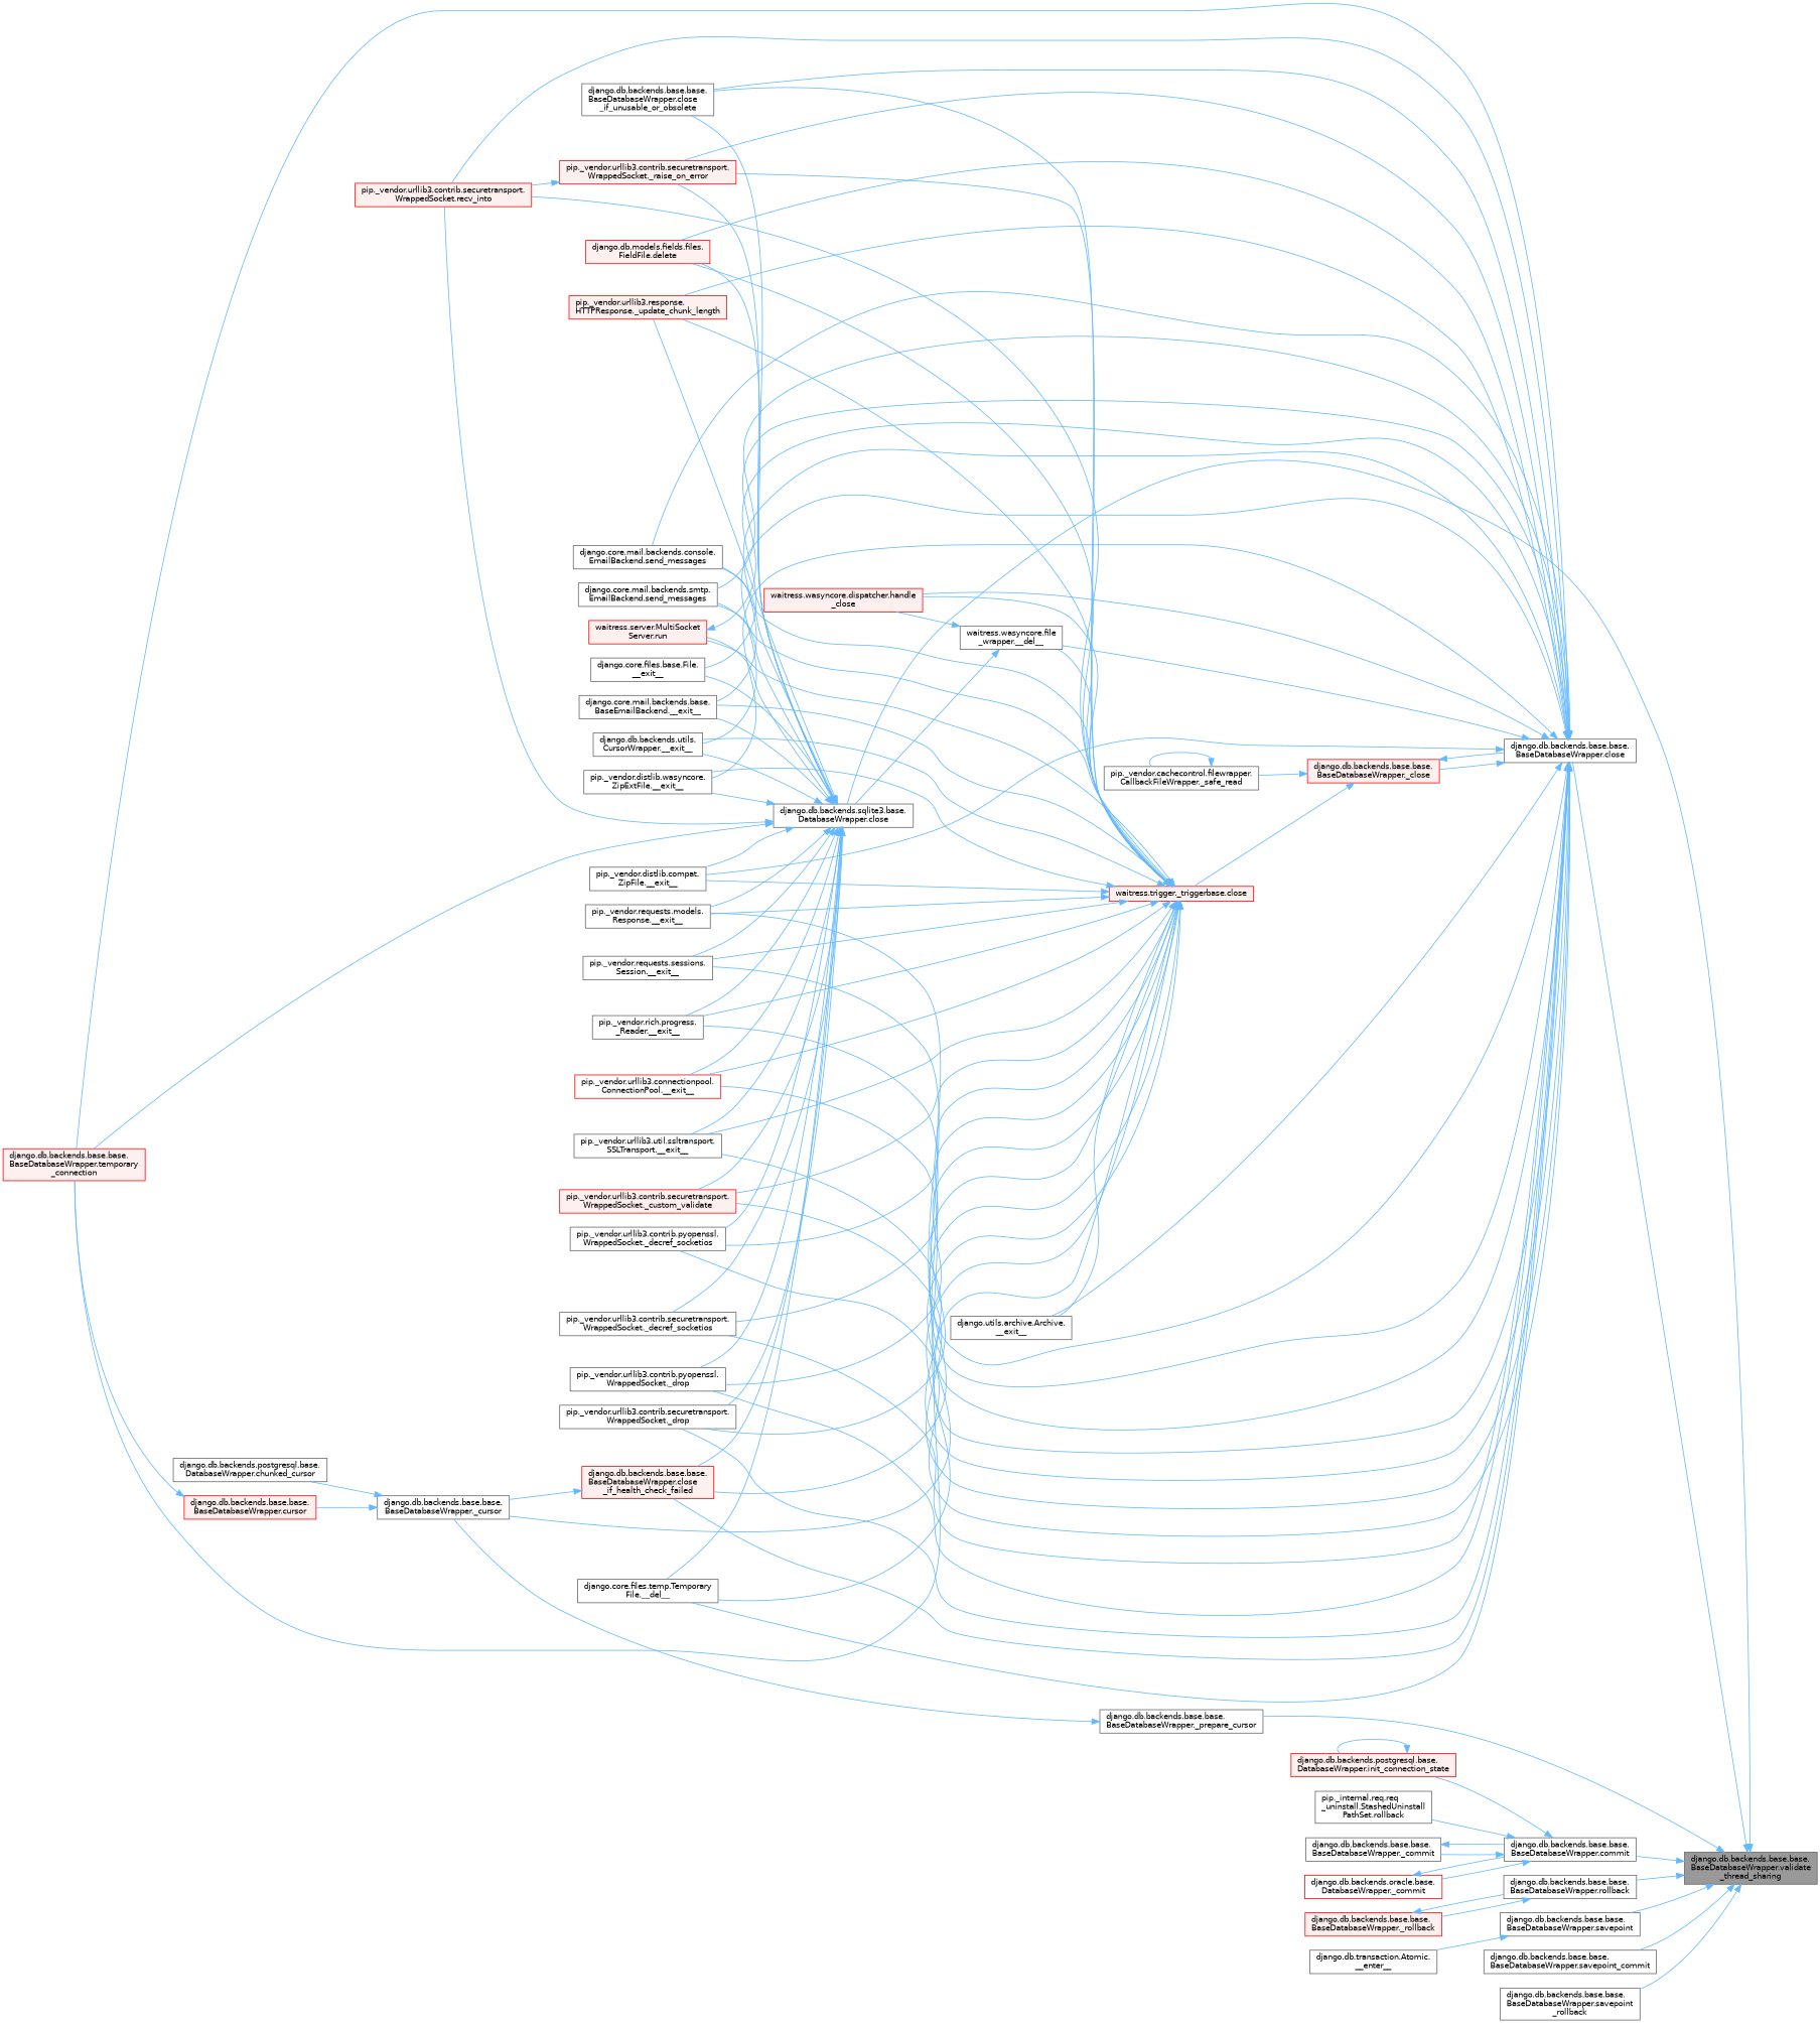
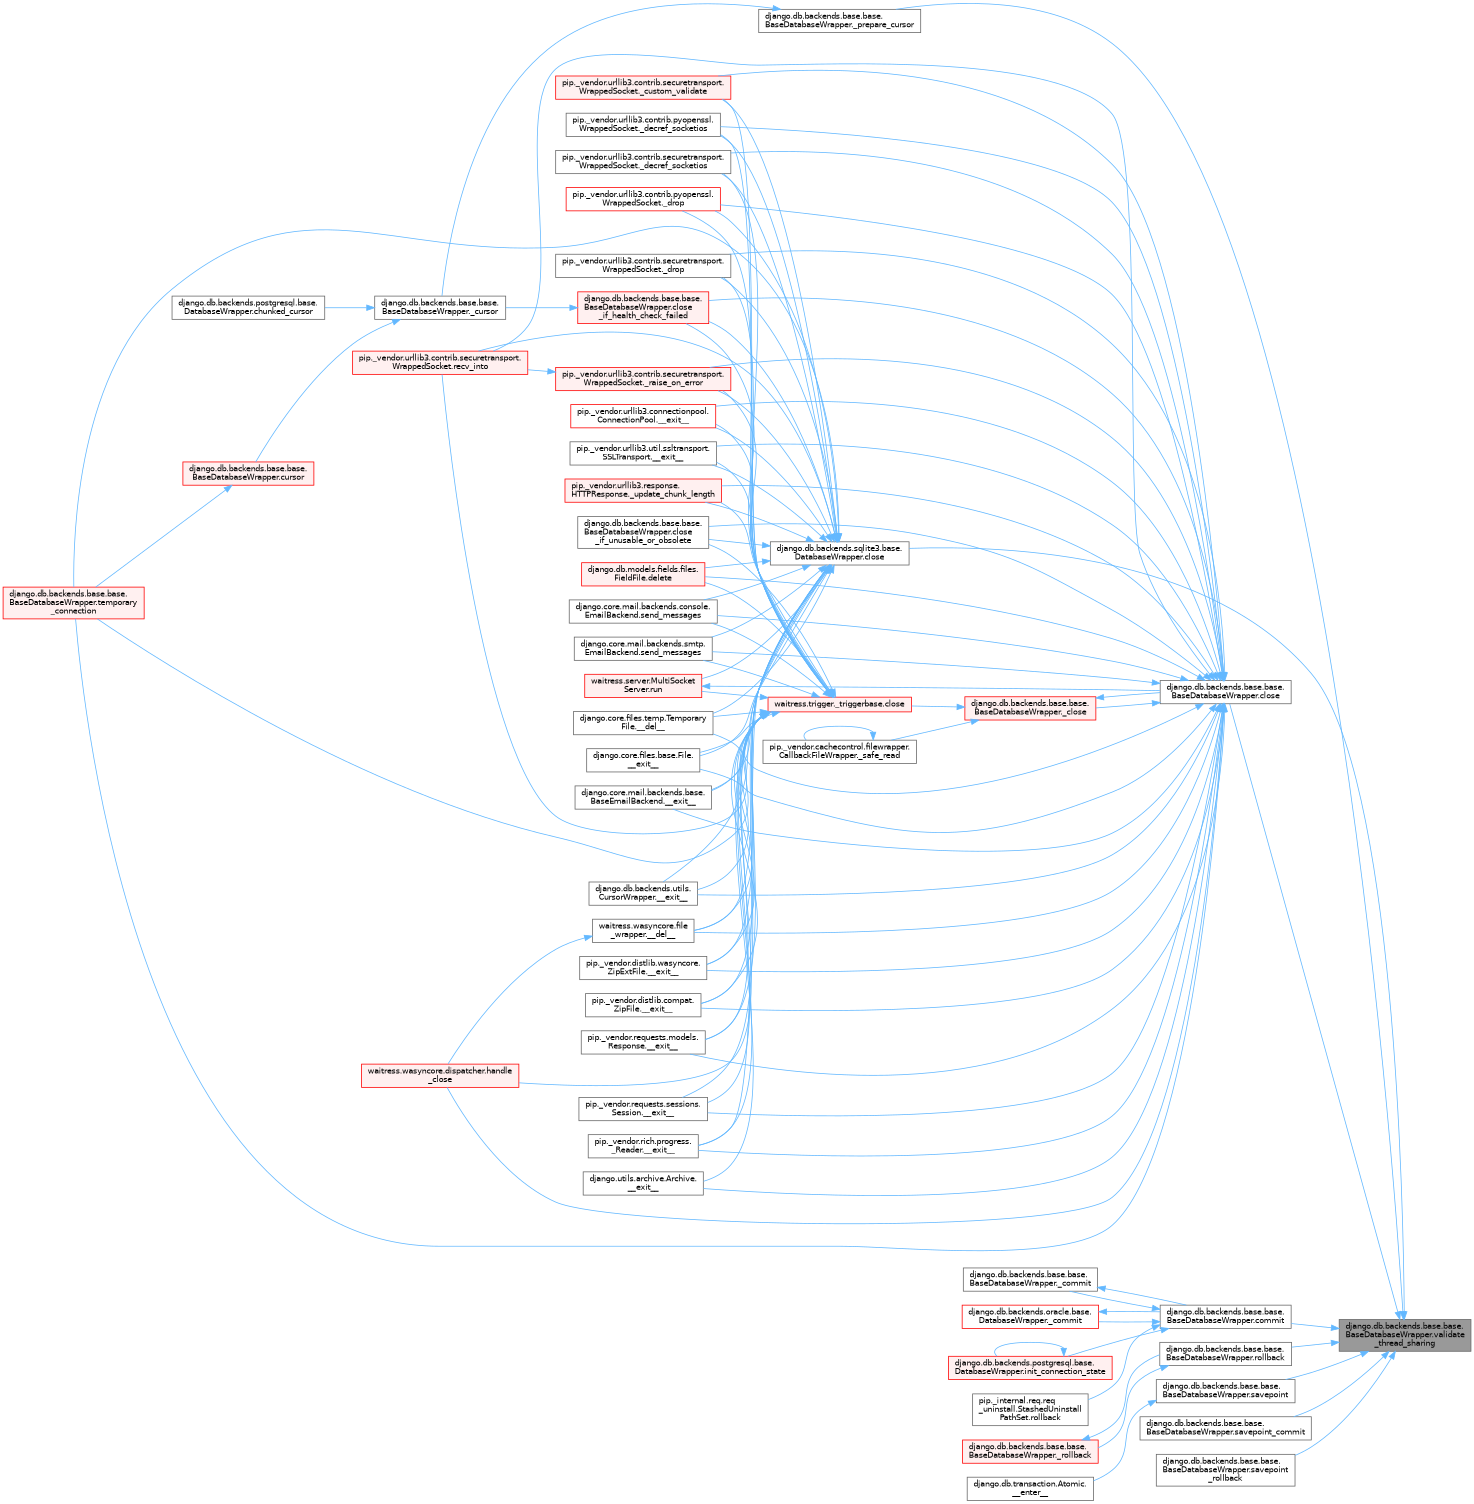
  digraph {
    rankdir=RL
    node [color=grey40 fillcolor=white fontname=Helvetica fontsize=10 shape=box style=filled]
    edge [color=steelblue1 dir=back fontname=Helvetica fontsize=10 labelfontname=Helvetica labelfontsize=10 style=solid]
    n1 [color=gray40 fillcolor=grey60 fontcolor=black height=0.2 label="django.db.backends.base.base.\lBaseDatabaseWrapper.validate\l_thread_sharing" width=0.4]
    n2 [height=0.2 label="django.db.backends.base.base.\lBaseDatabaseWrapper._prepare_cursor" width=0.4]
    n3 [height=0.2 label="django.db.backends.base.base.\lBaseDatabaseWrapper.close" width=0.4]
    n4 [height=0.2 label="django.db.backends.sqlite3.base.\lDatabaseWrapper.close" width=0.4]
    n5 [height=0.2 label="django.db.backends.base.base.\lBaseDatabaseWrapper.commit" width=0.4]
    n6 [height=0.2 label="django.db.backends.base.base.\lBaseDatabaseWrapper.rollback" width=0.4]
    n7 [height=0.2 label="django.db.backends.base.base.\lBaseDatabaseWrapper.savepoint" width=0.4]
    n8 [height=0.2 label="django.db.backends.base.base.\lBaseDatabaseWrapper.savepoint_commit" width=0.4]
    n9 [height=0.2 label="django.db.backends.base.base.\lBaseDatabaseWrapper.savepoint\l_rollback" width=0.4]
    n10 [height=0.2 label="django.db.backends.base.base.\lBaseDatabaseWrapper._cursor" width=0.4]
    n11 [color=red fillcolor="#FFF0F0" height=0.2 label="django.db.backends.base.base.\lBaseDatabaseWrapper.temporary\l_connection" width=0.4]
    n12 [height=0.2 label="django.core.files.temp.Temporary\lFile.__del__" width=0.4]
    n13 [height=0.2 label="waitress.wasyncore.file\l_wrapper.__del__" width=0.4]
    n14 [height=0.2 label="django.core.files.base.File.\l__exit__" width=0.4]
    n15 [height=0.2 label="django.core.mail.backends.base.\lBaseEmailBackend.__exit__" width=0.4]
    n16 [height=0.2 label="django.db.backends.utils.\lCursorWrapper.__exit__" width=0.4]
    n17 [height=0.2 label="django.utils.archive.Archive.\l__exit__" width=0.4]
    n18 [height=0.2 label="pip._vendor.distlib.wasyncore.\lZipExtFile.__exit__" width=0.4]
    n19 [height=0.2 label="pip._vendor.distlib.compat.\lZipFile.__exit__" width=0.4]
    n20 [height=0.2 label="pip._vendor.requests.models.\lResponse.__exit__" width=0.4]
    n21 [height=0.2 label="pip._vendor.requests.sessions.\lSession.__exit__" width=0.4]
    n22 [height=0.2 label="pip._vendor.rich.progress.\l_Reader.__exit__" width=0.4]
    n23 [color=red height=0.2 label="pip._vendor.urllib3.connectionpool.\lConnectionPool.__exit__" width=0.4]
    n24 [height=0.2 label="pip._vendor.urllib3.util.ssltransport.\lSSLTransport.__exit__" width=0.4]
    n25 [color=red fillcolor="#FFF0F0" height=0.2 label="django.db.backends.base.base.\lBaseDatabaseWrapper._close" width=0.4]
    n26 [color=red fillcolor="#FFF0F0" height=0.2 label="pip._vendor.urllib3.contrib.securetransport.\lWrappedSocket._custom_validate" width=0.4]
    n27 [height=0.2 label="pip._vendor.urllib3.contrib.pyopenssl.\lWrappedSocket._decref_socketios" width=0.4]
    n28 [height=0.2 label="pip._vendor.urllib3.contrib.securetransport.\lWrappedSocket._decref_socketios" width=0.4]
-   n29 [height=0.2 label="pip._vendor.urllib3.contrib.pyopenssl.\lWrappedSocket._drop" width=0.4]
+   n29 [color=red height=0.2 label="pip._vendor.urllib3.contrib.pyopenssl.\lWrappedSocket._drop" width=0.4]
    n30 [height=0.2 label="pip._vendor.urllib3.contrib.securetransport.\lWrappedSocket._drop" width=0.4]
    n31 [color=red fillcolor="#FFF0F0" height=0.2 label="pip._vendor.urllib3.contrib.securetransport.\lWrappedSocket._raise_on_error" width=0.4]
    n32 [color=red fillcolor="#FFF0F0" height=0.2 label="pip._vendor.urllib3.contrib.securetransport.\lWrappedSocket.recv_into" width=0.4]
    n33 [color=red fillcolor="#FFF0F0" height=0.2 label="pip._vendor.urllib3.response.\lHTTPResponse._update_chunk_length" width=0.4]
    n34 [color=red fillcolor="#FFF0F0" height=0.2 label="django.db.backends.base.base.\lBaseDatabaseWrapper.close\l_if_health_check_failed" width=0.4]
    n35 [height=0.2 label="django.db.backends.base.base.\lBaseDatabaseWrapper.close\l_if_unusable_or_obsolete" width=0.4]
    n36 [color=red fillcolor="#FFF0F0" height=0.2 label="django.db.models.fields.files.\lFieldFile.delete" width=0.4]
    n37 [color=red fillcolor="#FFF0F0" height=0.2 label="waitress.wasyncore.dispatcher.handle\l_close" width=0.4]
    n38 [height=0.2 label="django.core.mail.backends.console.\lEmailBackend.send_messages" width=0.4]
    n39 [height=0.2 label="django.core.mail.backends.smtp.\lEmailBackend.send_messages" width=0.4]
    n40 [color=red fillcolor="#FFF0F0" height=0.2 label="waitress.server.MultiSocket\lServer.run" width=0.4]
    n41 [height=0.2 label="django.db.backends.base.base.\lBaseDatabaseWrapper._commit" width=0.4]
    n42 [color=red height=0.2 label="django.db.backends.oracle.base.\lDatabaseWrapper._commit" width=0.4]
    n43 [color=red fillcolor="#FFF0F0" height=0.2 label="django.db.backends.postgresql.base.\lDatabaseWrapper.init_connection_state" width=0.4]
    n44 [height=0.2 label="pip._internal.req.req\l_uninstall.StashedUninstall\lPathSet.rollback" width=0.4]
    n45 [color=red fillcolor="#FFF0F0" height=0.2 label="django.db.backends.base.base.\lBaseDatabaseWrapper._rollback" width=0.4]
    n46 [height=0.2 label="django.db.transaction.Atomic.\l__enter__" width=0.4]
    n47 [height=0.2 label="django.db.backends.postgresql.base.\lDatabaseWrapper.chunked_cursor" width=0.4]
    n48 [color=red fillcolor="#FFF0F0" height=0.2 label="django.db.backends.base.base.\lBaseDatabaseWrapper.cursor" width=0.4]
    n49 [height=0.2 label="pip._vendor.cachecontrol.filewrapper.\lCallbackFileWrapper._safe_read" width=0.4]
    n50 [color=red fillcolor="#FFF0F0" height=0.2 label="waitress.trigger._triggerbase.close" width=0.4]
    n1 -> n2
    n1 -> n3
    n1 -> n4
    n1 -> n5
    n1 -> n6
    n1 -> n7
    n1 -> n8
    n1 -> n9
    n2 -> n10
    n3 -> n11
    n3 -> n12
    n3 -> n13
    n3 -> n14
    n3 -> n15
    n3 -> n16
    n3 -> n17
    n3 -> n18
    n3 -> n19
    n3 -> n20
    n3 -> n21
    n3 -> n22
    n3 -> n23
    n3 -> n24
    n3 -> n25
    n3 -> n26
    n3 -> n27
    n3 -> n28
    n3 -> n29
    n3 -> n30
    n3 -> n31
    n3 -> n32
    n3 -> n33
    n3 -> n34
    n3 -> n35
    n3 -> n36
    n3 -> n37
    n3 -> n38
    n3 -> n39
    n4 -> n11
    n4 -> n12
-   n13 -> n4
+   n4 -> n13
    n4 -> n14
    n4 -> n15
    n4 -> n16
    n4 -> n18
    n4 -> n19
    n4 -> n20
    n4 -> n21
    n4 -> n22
    n4 -> n23
    n4 -> n24
    n4 -> n26
    n4 -> n27
    n4 -> n28
    n4 -> n29
    n4 -> n30
    n4 -> n31
    n4 -> n32
    n4 -> n33
    n4 -> n34
    n4 -> n35
    n4 -> n36
    n4 -> n38
    n4 -> n39
    n4 -> n40
    n5 -> n41
    n5 -> n42
    n5 -> n43
    n5 -> n44
    n6 -> n45
    n7 -> n46
    n10 -> n47
    n10 -> n48
    n13 -> n37
    n25 -> n3
    n25 -> n49
    n25 -> n50
    n31 -> n32
    n34 -> n10
    n40 -> n3
    n41 -> n5
    n42 -> n5
    n43 -> n43
    n45 -> n6
    n48 -> n11
    n49 -> n49
    n50 -> n11
    n50 -> n12
    n50 -> n13
-   n50 -> n10
+   n50 -> n14
    n50 -> n15
    n50 -> n16
    n50 -> n17
    n50 -> n18
    n50 -> n19
    n50 -> n20
    n50 -> n21
    n50 -> n22
    n50 -> n23
    n50 -> n24
    n50 -> n26
    n50 -> n27
    n50 -> n28
    n50 -> n29
    n50 -> n30
    n50 -> n31
    n50 -> n32
    n50 -> n33
    n50 -> n34
    n50 -> n35
    n50 -> n36
    n50 -> n37
    n50 -> n38
    n50 -> n39
    n50 -> n40
  }
